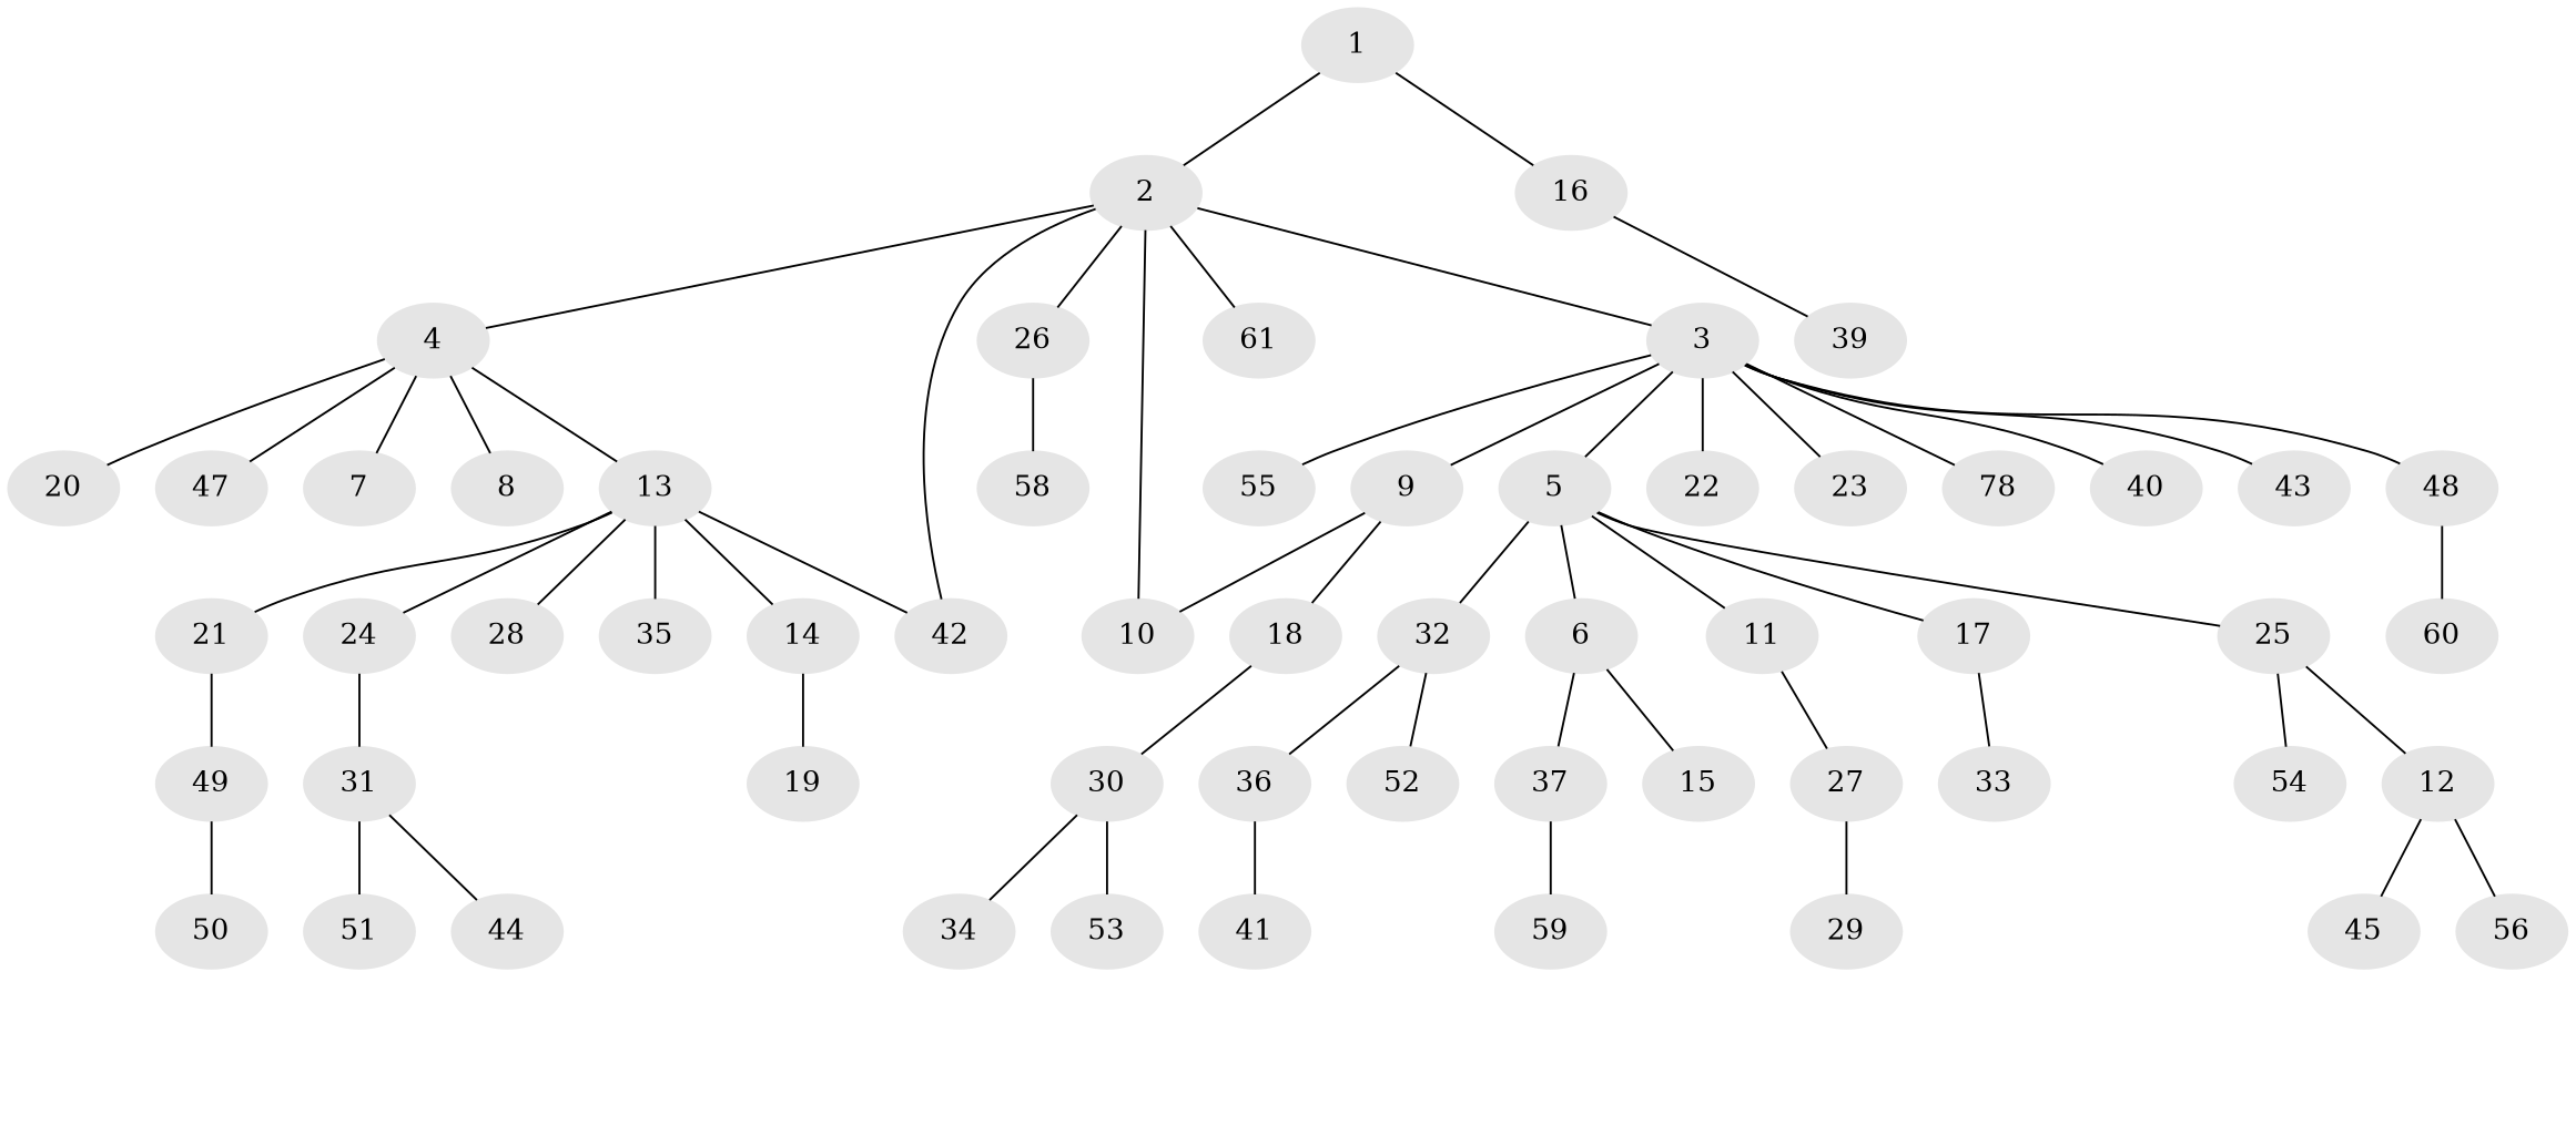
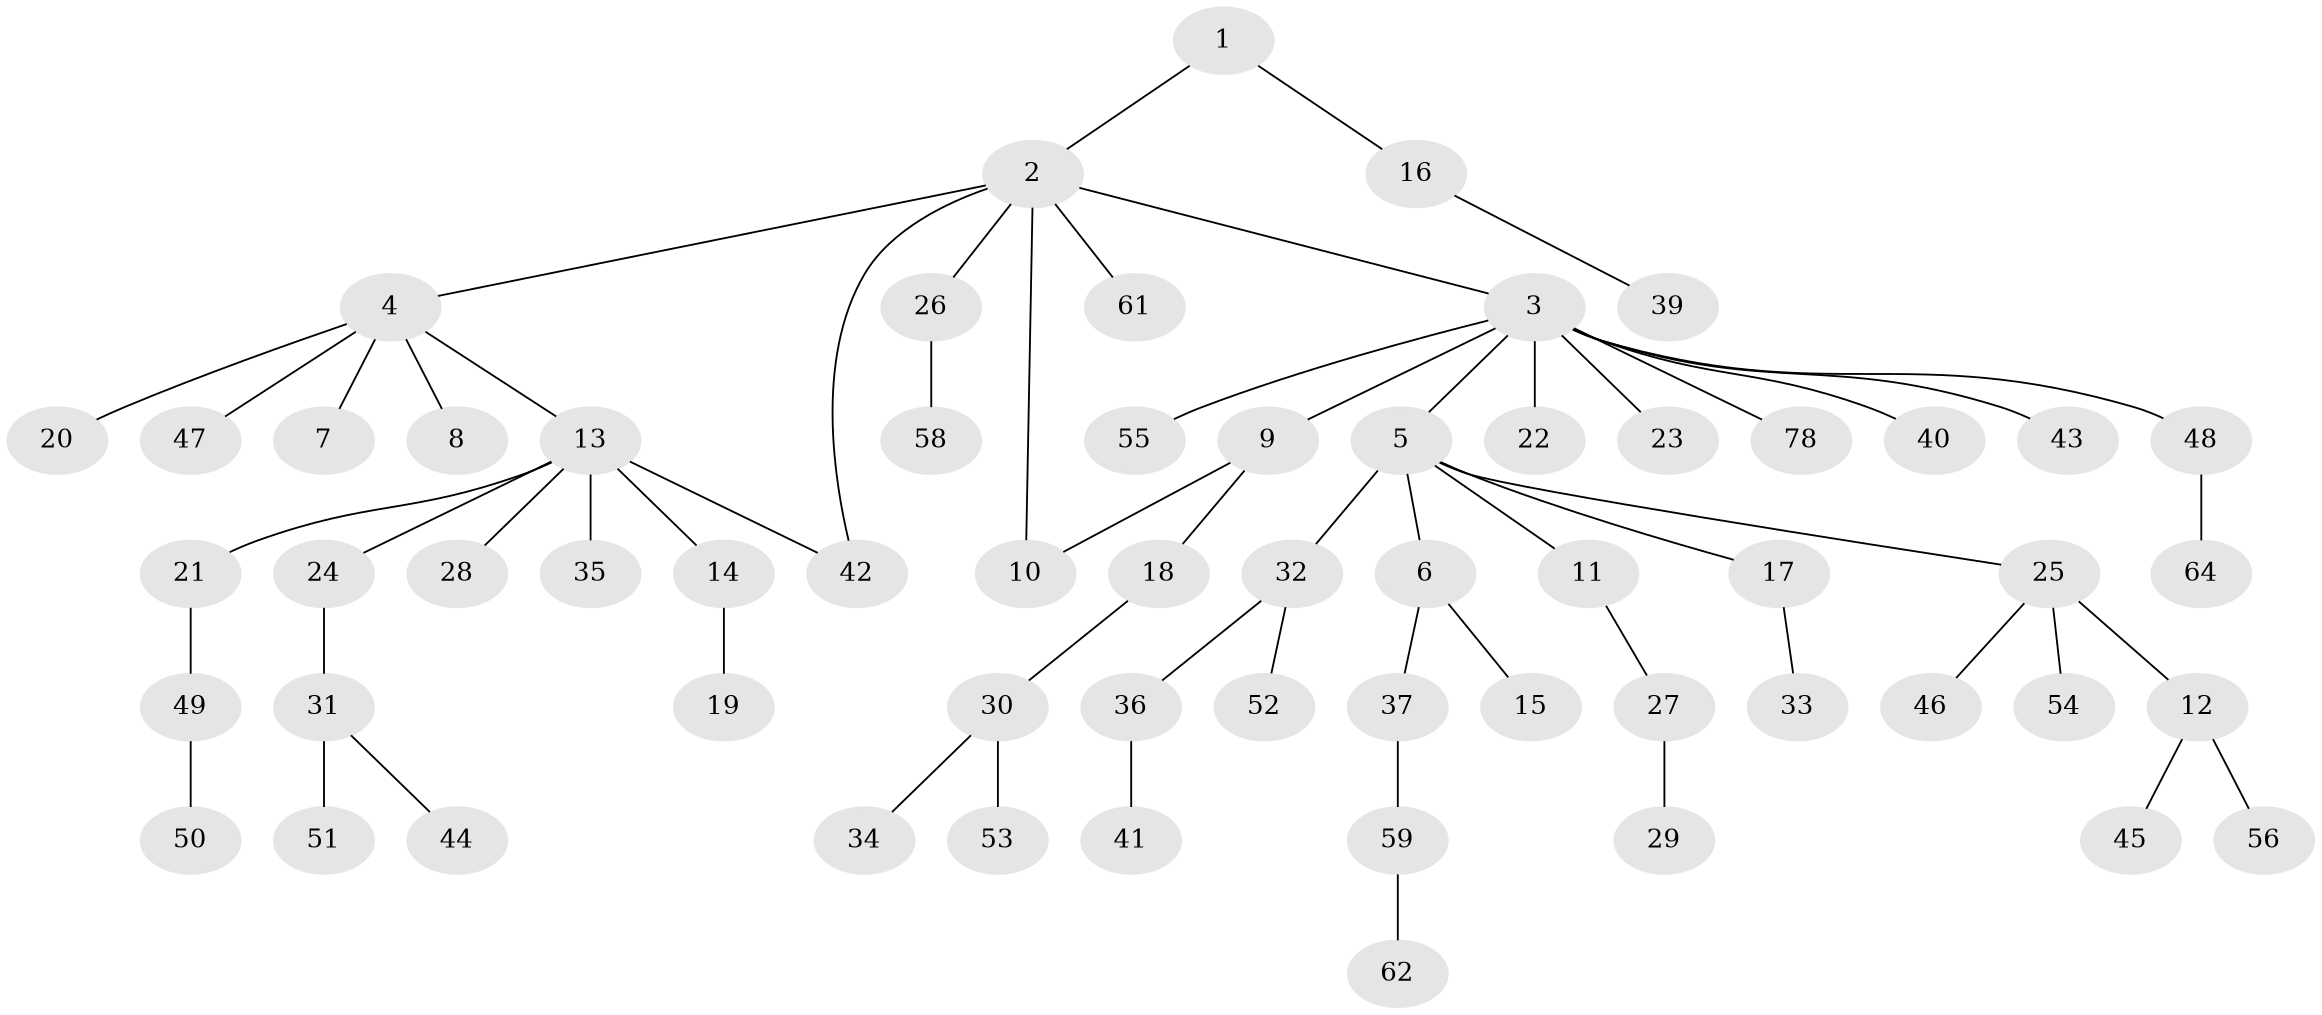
  graph {
    node [color=gray90 style=filled]
    1
    2
    16
    3
    4
    10
    26
    42
    61
    39
    5
    9
    22
    23
    n15 [label=78]
    40
    43
    48
    55
    7
    8
    13
    20
    47
    58
    6
    11
    17
    25
    32
    18
-   60
+   60 [label=64]
    14
    21
    24
    28
    35
    15
    37
    27
    33
    12
+   46
    54
    36
    52
    59
    45
    56
    30
    29
    19
    49
    31
    34
    53
    50
    44
    51
    41
+   62
    1 -- 2
    1 -- 16
    2 -- 3
    2 -- 4
    2 -- 10
    2 -- 26
    2 -- 42
    2 -- 61
    16 -- 39
    3 -- 5
    3 -- 9
    3 -- 22
    3 -- 23
    3 -- n15
    3 -- 40
    3 -- 43
    3 -- 48
    3 -- 55
    4 -- 7
    4 -- 8
    4 -- 13
    4 -- 20
    4 -- 47
    26 -- 58
    5 -- 6
    5 -- 11
    5 -- 17
    5 -- 25
    5 -- 32
    9 -- 10
    9 -- 18
    48 -- 60
    13 -- 42
    13 -- 14
    13 -- 21
    13 -- 24
    13 -- 28
    13 -- 35
    6 -- 15
    6 -- 37
    11 -- 27
    17 -- 33
    25 -- 12
+   25 -- 46
    25 -- 54
    32 -- 36
    32 -- 52
    18 -- 30
    14 -- 19
    21 -- 49
    24 -- 31
    37 -- 59
    27 -- 29
    12 -- 45
    12 -- 56
    36 -- 41
+   59 -- 62
    30 -- 34
    30 -- 53
    49 -- 50
    31 -- 44
    31 -- 51
  }
